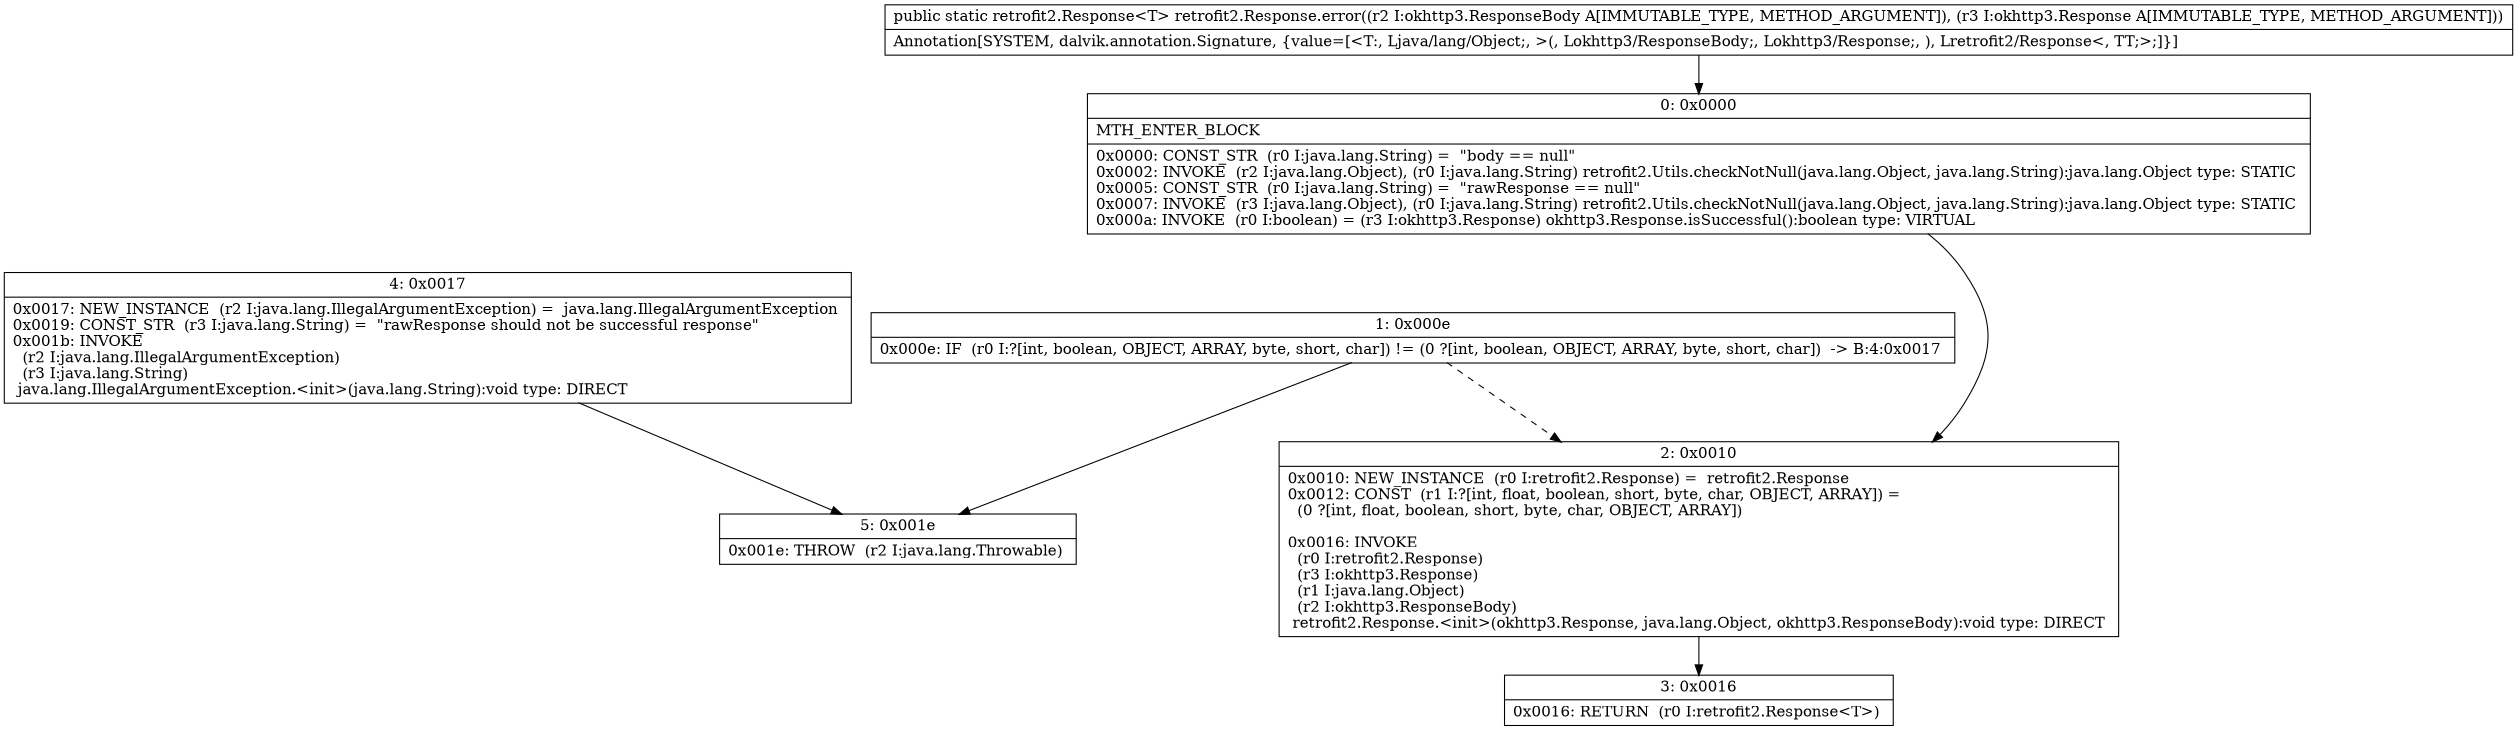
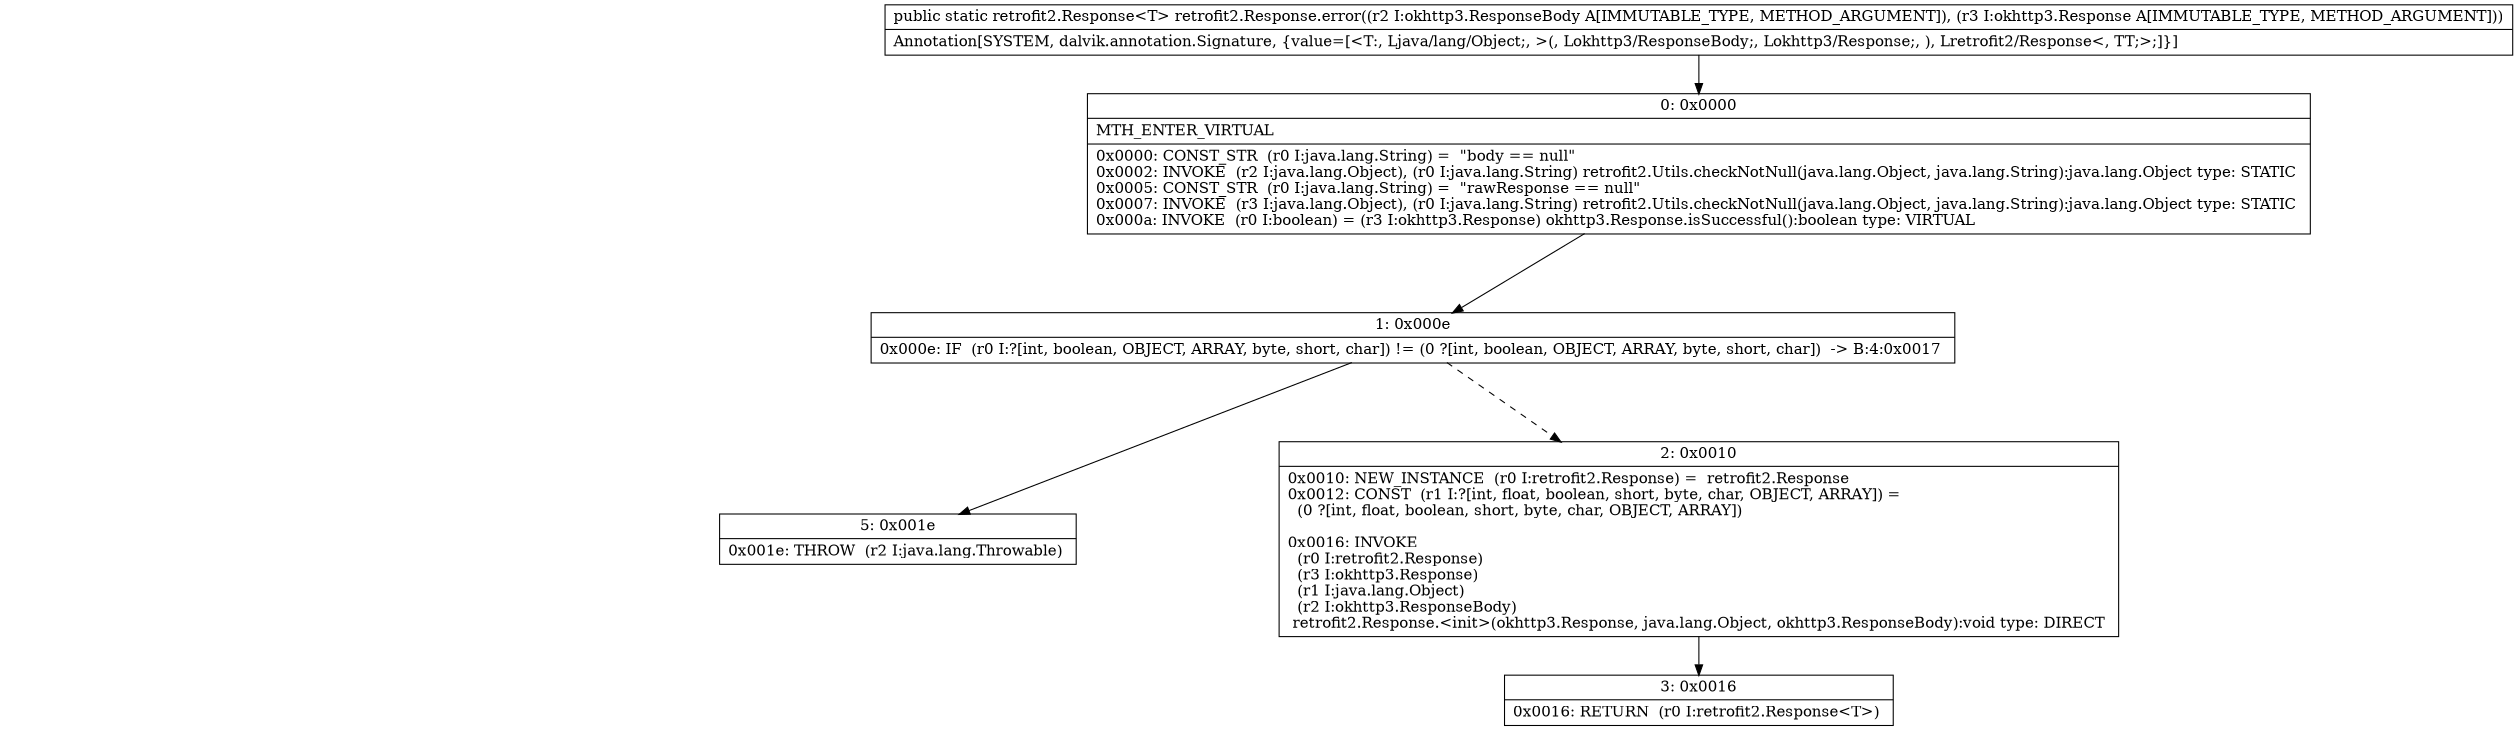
  digraph {
    node [shape=record]
-   n1 [label="{0\:\ 0x0000|MTH_ENTER_BLOCK\l|0x0000: CONST_STR  (r0 I:java.lang.String) =  \"body == null\" \l0x0002: INVOKE  (r2 I:java.lang.Object), (r0 I:java.lang.String) retrofit2.Utils.checkNotNull(java.lang.Object, java.lang.String):java.lang.Object type: STATIC \l0x0005: CONST_STR  (r0 I:java.lang.String) =  \"rawResponse == null\" \l0x0007: INVOKE  (r3 I:java.lang.Object), (r0 I:java.lang.String) retrofit2.Utils.checkNotNull(java.lang.Object, java.lang.String):java.lang.Object type: STATIC \l0x000a: INVOKE  (r0 I:boolean) = (r3 I:okhttp3.Response) okhttp3.Response.isSuccessful():boolean type: VIRTUAL \l}"]
+   n1 [label="{0\:\ 0x0000|MTH_ENTER_VIRTUAL\l|0x0000: CONST_STR  (r0 I:java.lang.String) =  \"body == null\" \l0x0002: INVOKE  (r2 I:java.lang.Object), (r0 I:java.lang.String) retrofit2.Utils.checkNotNull(java.lang.Object, java.lang.String):java.lang.Object type: STATIC \l0x0005: CONST_STR  (r0 I:java.lang.String) =  \"rawResponse == null\" \l0x0007: INVOKE  (r3 I:java.lang.Object), (r0 I:java.lang.String) retrofit2.Utils.checkNotNull(java.lang.Object, java.lang.String):java.lang.Object type: STATIC \l0x000a: INVOKE  (r0 I:boolean) = (r3 I:okhttp3.Response) okhttp3.Response.isSuccessful():boolean type: VIRTUAL \l}"]
    n2 [label="{1\:\ 0x000e|0x000e: IF  (r0 I:?[int, boolean, OBJECT, ARRAY, byte, short, char]) != (0 ?[int, boolean, OBJECT, ARRAY, byte, short, char])  \-\> B:4:0x0017 \l}"]
    n3 [label="{2\:\ 0x0010|0x0010: NEW_INSTANCE  (r0 I:retrofit2.Response) =  retrofit2.Response \l0x0012: CONST  (r1 I:?[int, float, boolean, short, byte, char, OBJECT, ARRAY]) = \l  (0 ?[int, float, boolean, short, byte, char, OBJECT, ARRAY])\l \l0x0016: INVOKE  \l  (r0 I:retrofit2.Response)\l  (r3 I:okhttp3.Response)\l  (r1 I:java.lang.Object)\l  (r2 I:okhttp3.ResponseBody)\l retrofit2.Response.\<init\>(okhttp3.Response, java.lang.Object, okhttp3.ResponseBody):void type: DIRECT \l}"]
    n4 [label="{5\:\ 0x001e|0x001e: THROW  (r2 I:java.lang.Throwable) \l}"]
    n5 [label="{3\:\ 0x0016|0x0016: RETURN  (r0 I:retrofit2.Response\<T\>) \l}"]
-   n6 [label="{4\:\ 0x0017|0x0017: NEW_INSTANCE  (r2 I:java.lang.IllegalArgumentException) =  java.lang.IllegalArgumentException \l0x0019: CONST_STR  (r3 I:java.lang.String) =  \"rawResponse should not be successful response\" \l0x001b: INVOKE  \l  (r2 I:java.lang.IllegalArgumentException)\l  (r3 I:java.lang.String)\l java.lang.IllegalArgumentException.\<init\>(java.lang.String):void type: DIRECT \l}"]
    n7 [label="{public static retrofit2.Response\<T\> retrofit2.Response.error((r2 I:okhttp3.ResponseBody A[IMMUTABLE_TYPE, METHOD_ARGUMENT]), (r3 I:okhttp3.Response A[IMMUTABLE_TYPE, METHOD_ARGUMENT]))  | Annotation[SYSTEM, dalvik.annotation.Signature, \{value=[\<T:, Ljava\/lang\/Object;, \>(, Lokhttp3\/ResponseBody;, Lokhttp3\/Response;, ), Lretrofit2\/Response\<, TT;\>;]\}]\l}"]
-   n1 -> n3
+   n1 -> n2
    n2 -> n3 [style=dashed]
    n2 -> n4
    n3 -> n5
-   n6 -> n4
    n7 -> n1
  }
